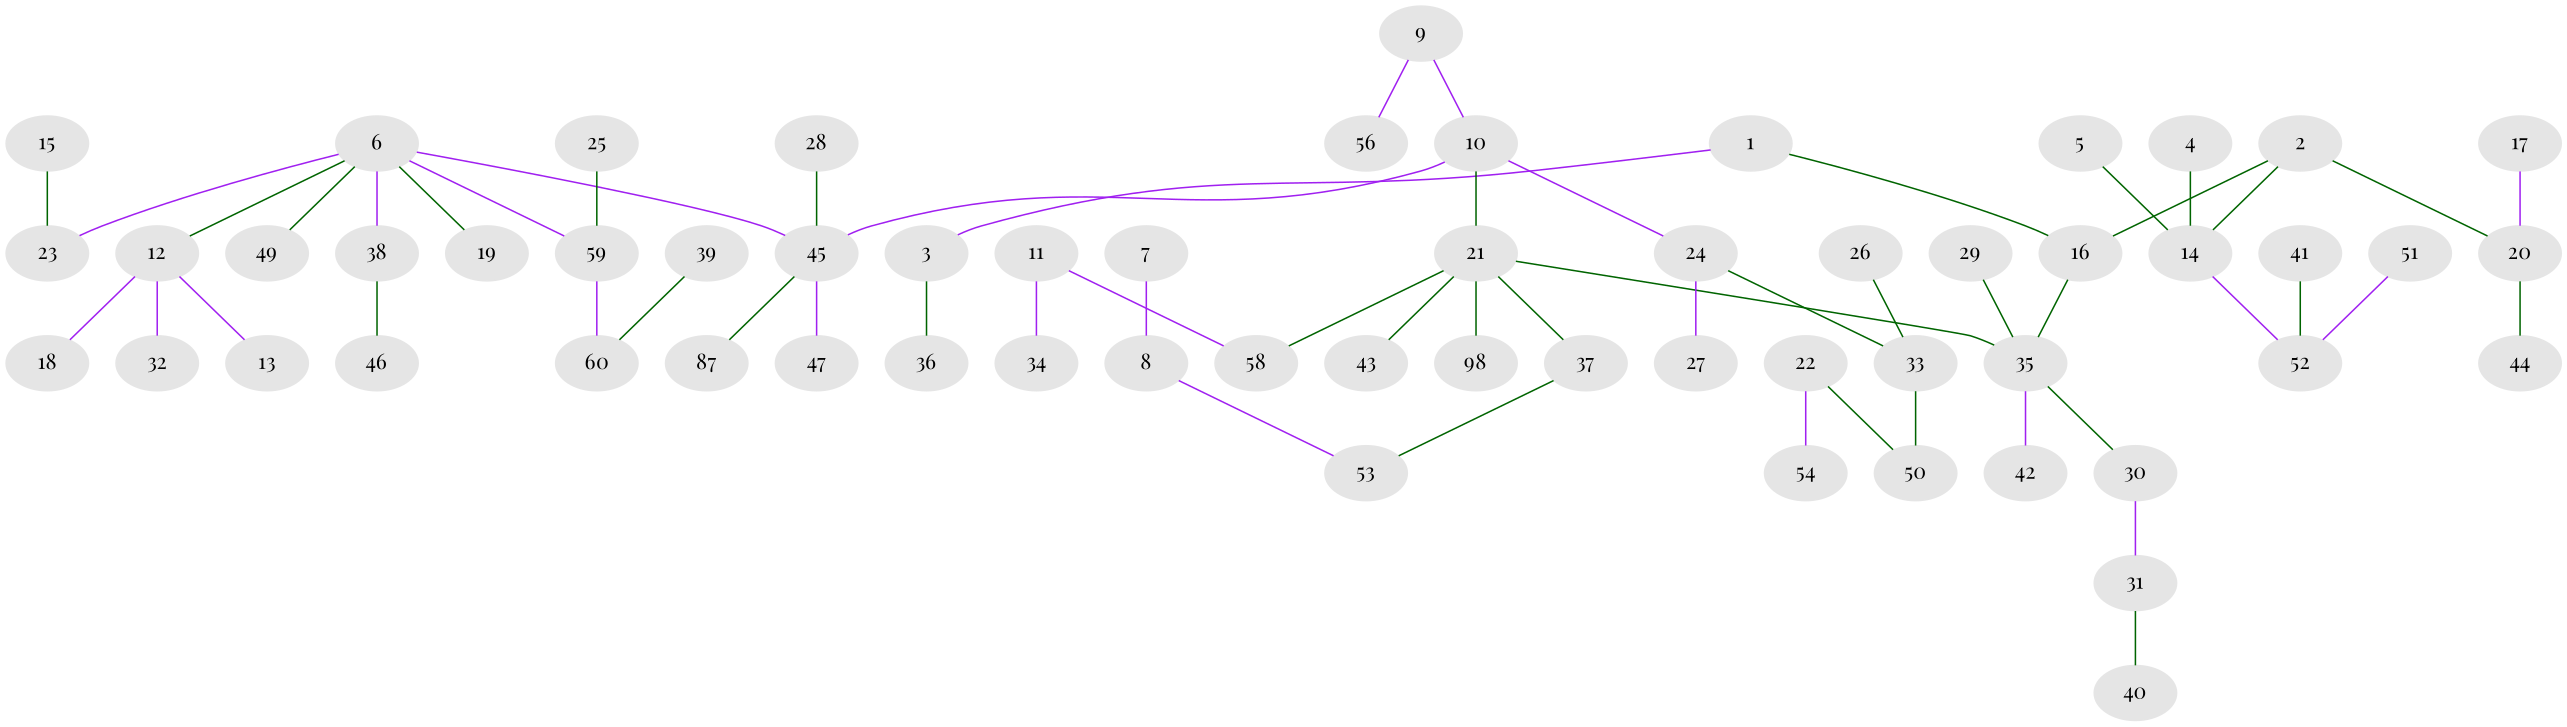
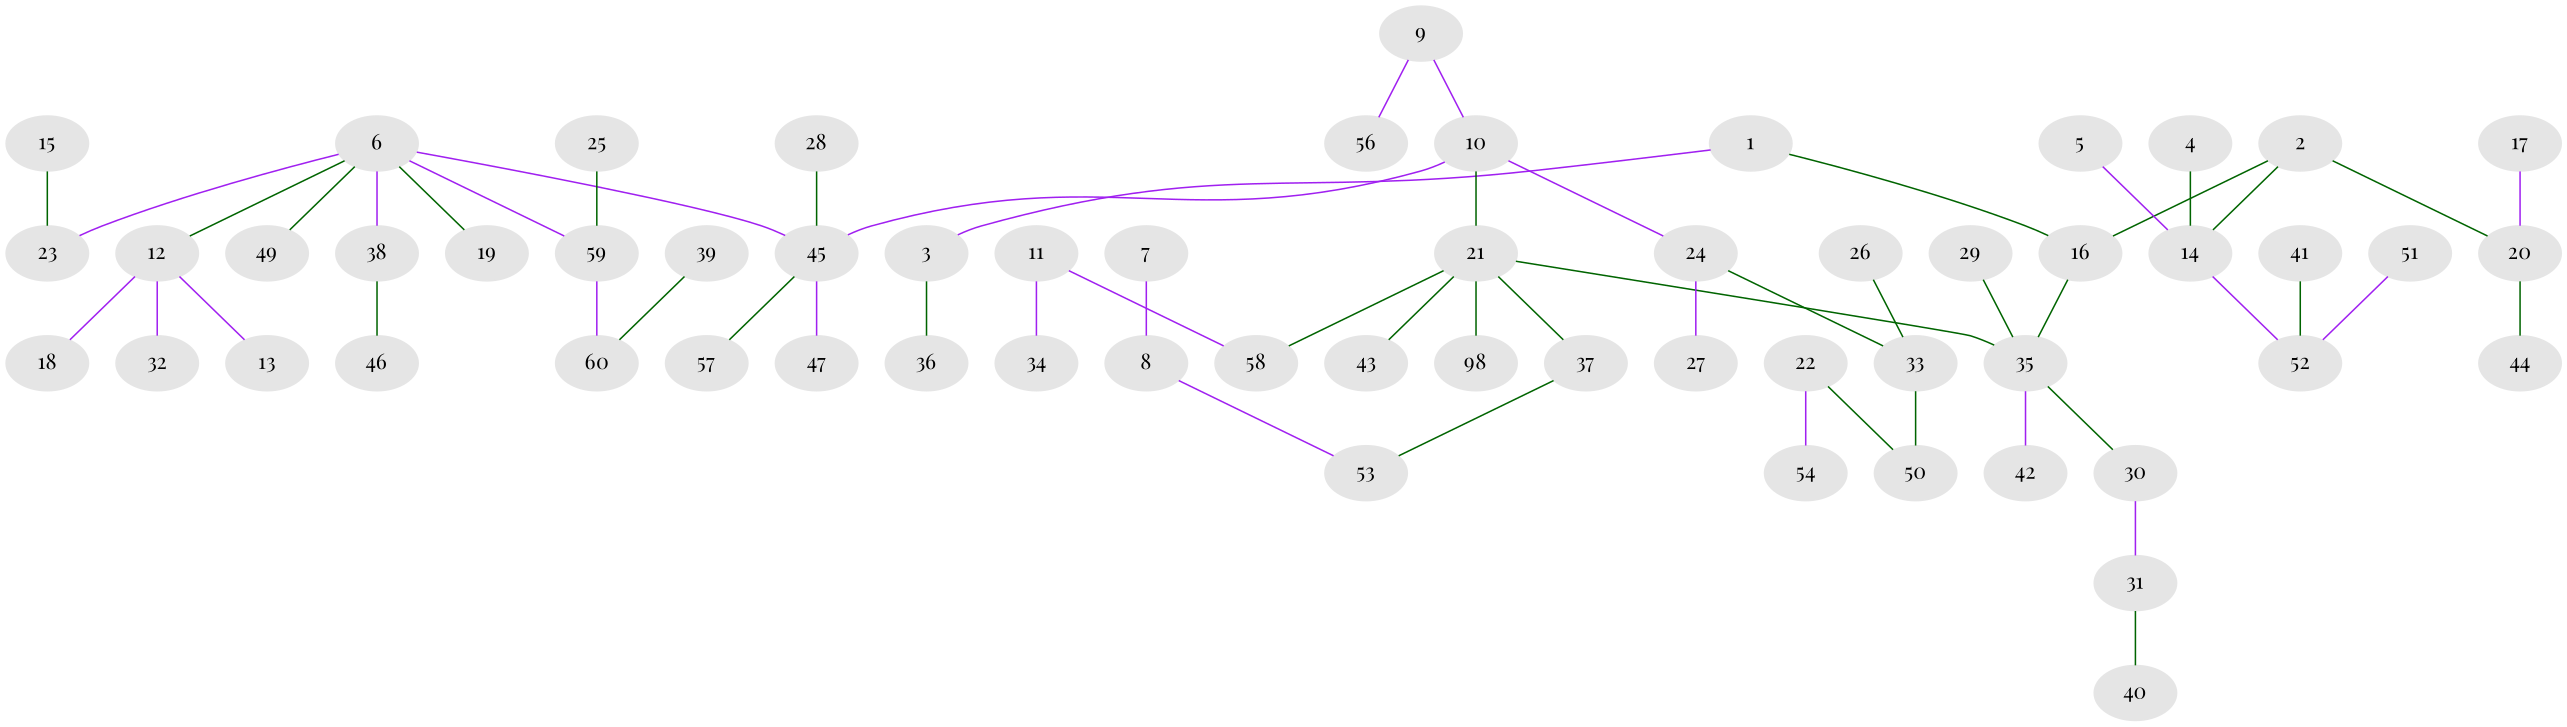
  graph {
    fontname="Playfair Display"
    node [color=gray90 fontname="Playfair Display" style=filled]
    edge [color=darkgreen fontname="Playfair Display" weight=1.0]
    1
    3
    16
    36
    35
    2
    14
    20
    52
    44
    4
    5
    6
    12
    19
    23
    38
    45
    49
    59
    13
    18
    32
    46
    47
-   57 [label=87]
+   57
    60
    7
    8
    53
    9
    10
    56
    21
    24
    58
    37
    43
    n39 [label=98]
    27
    33
    11
    34
    15
    30
    31
    42
    17
    22
    50
    54
    25
    26
    28
    29
    40
    39
    41
    51
    1 -- 3 [color=purple]
    1 -- 16
    3 -- 36
    16 -- 35
    35 -- 30
    35 -- 42 [color=purple]
    2 -- 16
    2 -- 14
    2 -- 20
    14 -- 52 [color=purple]
    20 -- 44
    4 -- 14
-   5 -- 14
+   5 -- 14 [color=purple]
    6 -- 12
    6 -- 19
    6 -- 23 [color=purple]
    6 -- 38 [color=purple]
    6 -- 45 [color=purple]
    6 -- 49
    6 -- 59 [color=purple]
    12 -- 13 [color=purple]
    12 -- 18 [color=purple]
    12 -- 32 [color=purple]
    38 -- 46
    45 -- 47 [color=purple]
    45 -- 57
    59 -- 60 [color=purple]
    7 -- 8 [color=purple]
    8 -- 53 [color=purple]
    9 -- 10 [color=purple]
    9 -- 56 [color=purple]
    10 -- 45 [color=purple]
    10 -- 21
    10 -- 24 [color=purple]
    21 -- 35
    21 -- 58
    21 -- 37
    21 -- 43
    21 -- n39
    24 -- 27 [color=purple]
    24 -- 33
    37 -- 53
    33 -- 50
    11 -- 58 [color=purple]
    11 -- 34 [color=purple]
    15 -- 23
    30 -- 31 [color=purple]
    31 -- 40
    17 -- 20 [color=purple]
    22 -- 50
    22 -- 54 [color=purple]
    25 -- 59
    26 -- 33
    28 -- 45
    29 -- 35
    39 -- 60
    41 -- 52
    51 -- 52 [color=purple]
  }
